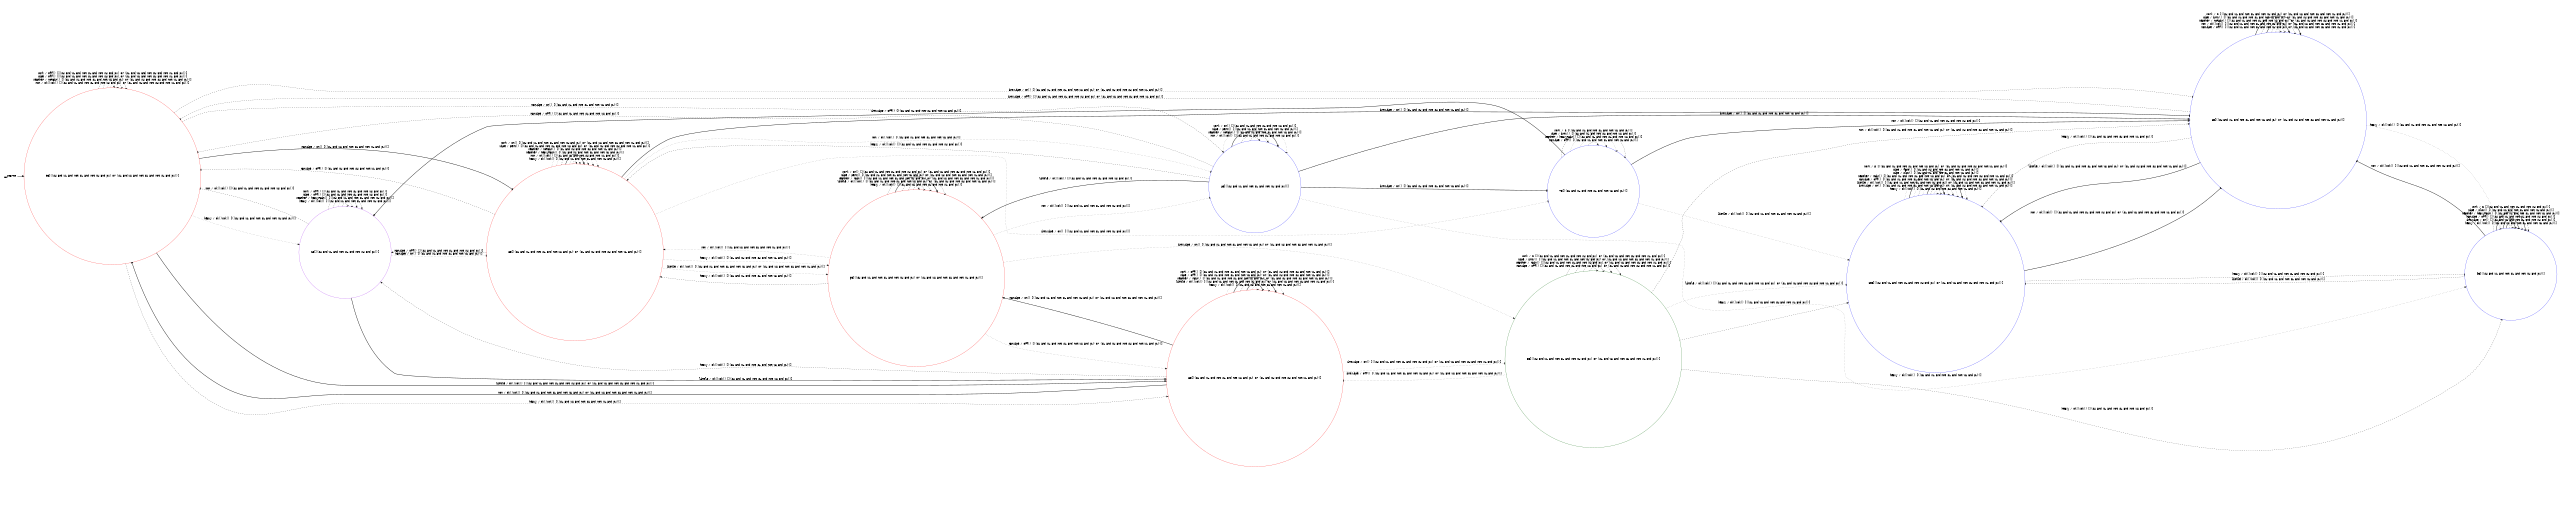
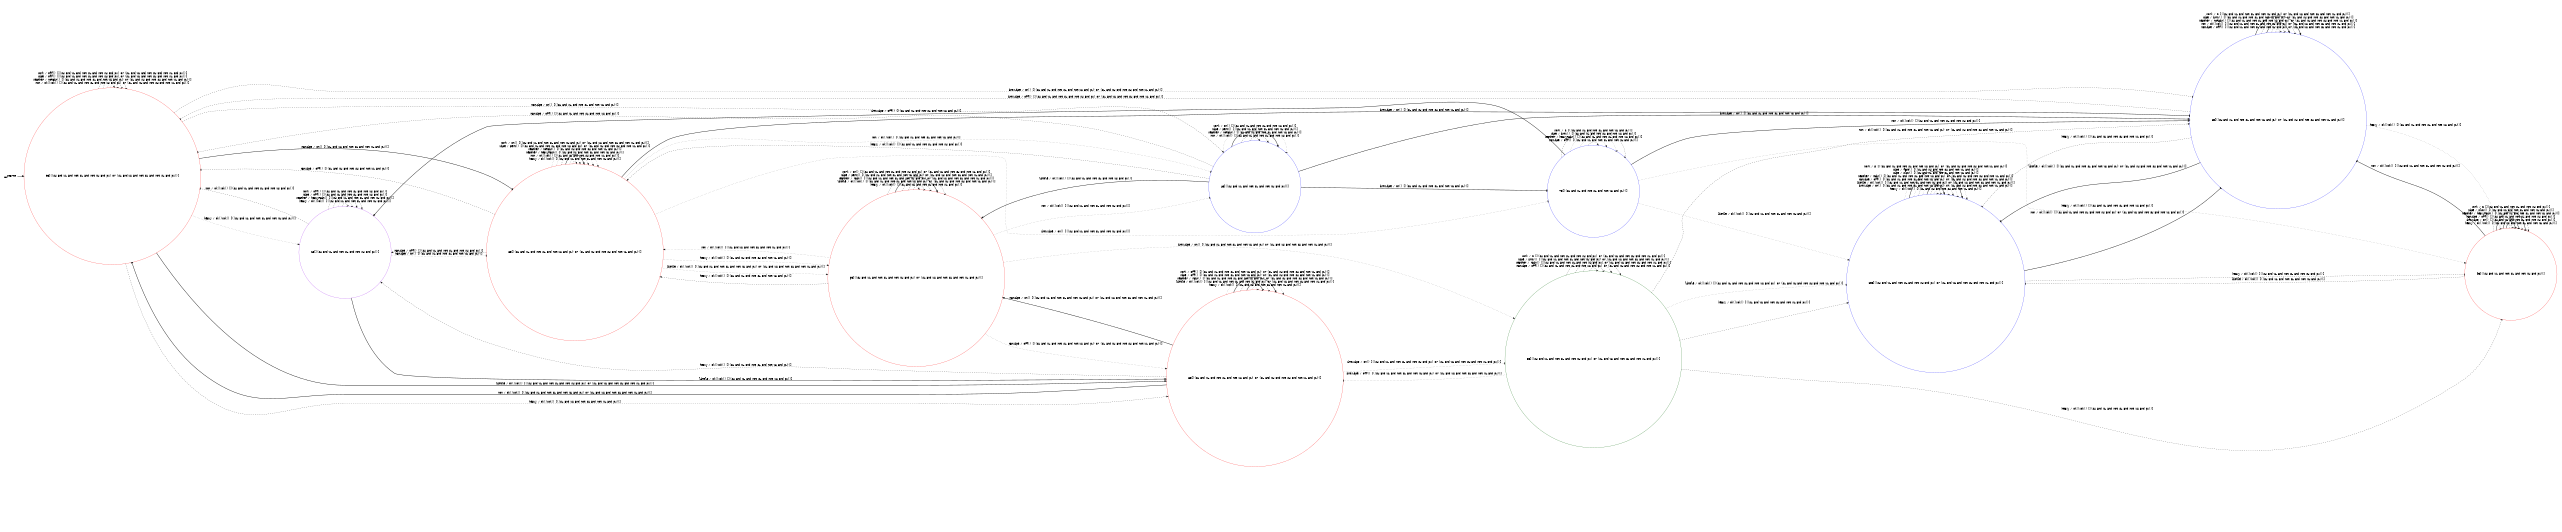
  digraph {
    fontname="DejaVu Sans Mono"
    rankdir=LR
    node [color=red fontname="DejaVu Sans Mono" shape=circle]
    edge [arrowhead=tee fontname="DejaVu Sans Mono" lblstyle="above, sloped" style=dashed]
    n1 [label="0@[((sH and wL and not sL and not wH and pW) or (sL and wH and not sH and not wL and pW))]"]
    n2 [color=purple label="1@[((sH and wL and not sL and not wH and pW))]"]
    n3 [color=blue label="2@[((sH and wL and not sL and not wH and pW) or (sL and wH and not sH and not wL and pW))]"]
    n4 [label="3@[((sH and wL and not sL and not wH and pW) or (sL and wH and not sH and not wL and pW))]"]
    n5 [color=blue label="4@[((sH and wL and not sL and not wH and pW))]"]
    n6 [label="8@[((sH and wL and not sL and not wH and pW) or (sL and wH and not sH and not wL and pW))]"]
-   n7 [color=blue label="9@[((sH and wL and not sL and not wH and pW))]"]
+   n7 [label="9@[((sH and wL and not sL and not wH and pW))]"]
    n8 [color=blue label="10@[((sH and wL and not sL and not wH and pW) or (sL and wH and not sH and not wL and pW))]"]
    n9 [color=darkgreen label="5@[((sH and wL and not sL and not wH and pW) or (sL and wH and not sH and not wL and pW))]"]
    n10 [label="6@[((sH and wL and not sL and not wH and pW) or (sL and wH and not sH and not wL and pW))]"]
    n11 [color=blue label="7@[((sH and wL and not sL and not wH and pW))]"]
    __start0 [color=darkgreen height=0 shape=none width=0]
    n1 -> n1 [arrowhead=normal label="non / ok()*ok() [((sH and wL and not sL and not wH and pW) or (sL and wH and not sH and not wL and pW))]" style=dotted]
    n1 -> n1 [label="weather / noRain() [((sH and wL and not sL and not wH and pW) or (sL and wH and not sH and not wL and pW))]" style=dotted]
    n1 -> n1 [label="wipe / off() [((sH and wL and not sL and not wH and pW) or (sL and wH and not sH and not wL and pW))]"]
    n1 -> n1 [label="work / off() [((sH and wL and not sL and not wH and pW) or (sL and wH and not sH and not wL and pW))]"]
    n1 -> n2 [arrowhead=normal label="heavy / ok()*ok() [((sH and wL and not sL and not wH and pW))]" style=dotted]
    n1 -> n3 [label="intvWipe / on() [((sH and wL and not sL and not wH and pW) or (sL and wH and not sH and not wL and pW))]"]
    n1 -> n4 [arrowhead=normal label="heavy / ok()*ok() [((sL and wH and not sH and not wL and pW))]"]
    n1 -> n4 [arrowhead=normal label="little / ok()*ok() [((sH and wL and not sL and not wH and pW) or (sL and wH and not sH and not wL and pW))]" style=bold]
    n1 -> n5 [arrowhead=normal label="manWipe / on() [((sH and wL and not sL and not wH and pW))]"]
    n1 -> n6 [label="manWipe / on() [((sL and wH and not sH and not wL and pW))]" style=bold]
    n2 -> n1 [label="non / ok()*ok() [((sH and wL and not sL and not wH and pW))]"]
    n2 -> n2 [label="heavy / ok()*ok() [((sH and wL and not sL and not wH and pW))]"]
    n2 -> n2 [label="weather / heavyRain() [((sH and wL and not sL and not wH and pW))]" style=dotted]
    n2 -> n2 [arrowhead=normal label="wipe / off() [((sH and wL and not sL and not wH and pW))]"]
    n2 -> n2 [arrowhead=normal label="work / off() [((sH and wL and not sL and not wH and pW))]"]
    n2 -> n4 [arrowhead=normal label="little / ok()*ok() [((sH and wL and not sL and not wH and pW))]" style=bold]
    n2 -> n6 [label="manWipe / on() [((sH and wL and not sL and not wH and pW))]" style=dotted]
    n3 -> n1 [label="intvWipe / off() [((sH and wL and not sL and not wH and pW) or (sL and wH and not sH and not wL and pW))]"]
    n3 -> n3 [label="manWipe / off() [((sH and wL and not sL and not wH and pW) or (sL and wH and not sH and not wL and pW))]"]
    n3 -> n3 [label="non / ok()*ok() [((sH and wL and not sL and not wH and pW) or (sL and wH and not sH and not wL and pW))]"]
    n3 -> n3 [arrowhead=normal label="weather / noRain() [((sH and wL and not sL and not wH and pW) or (sL and wH and not sH and not wL and pW))]" style=bold]
    n3 -> n3 [label="wipe / intv() [((sH and wL and not sL and not wH and pW) or (sL and wH and not sH and not wL and pW))]"]
    n3 -> n3 [arrowhead=normal label="work / Ω [((sH and wL and not sL and not wH and pW) or (sL and wH and not sH and not wL and pW))]" style=bold]
    n3 -> n7 [label="heavy / ok()*ok() [((sH and wL and not sL and not wH and pW))]" style=dotted]
    n3 -> n8 [label="heavy / ok()*ok() [((sL and wH and not sH and not wL and pW))]"]
    n3 -> n8 [label="little / ok()*ok() [((sH and wL and not sL and not wH and pW) or (sL and wH and not sH and not wL and pW))]" style=bold]
    n4 -> n1 [label="non / ok()*ok() [((sH and wL and not sL and not wH and pW) or (sL and wH and not sH and not wL and pW))]" style=bold]
    n4 -> n2 [arrowhead=normal label="heavy / ok()*ok() [((sH and wL and not sL and not wH and pW))]"]
    n4 -> n4 [label="heavy / ok()*ok() [((sL and wH and not sH and not wL and pW))]" style=dotted]
    n4 -> n4 [label="little / ok()*ok() [((sH and wL and not sL and not wH and pW) or (sL and wH and not sH and not wL and pW))]" style=bold]
    n4 -> n4 [label="weather / rain() [((sH and wL and not sL and not wH and pW) or (sL and wH and not sH and not wL and pW))]"]
    n4 -> n4 [arrowhead=normal label="wipe / off() [((sH and wL and not sL and not wH and pW) or (sL and wH and not sH and not wL and pW))]" style=bold]
    n4 -> n4 [arrowhead=normal label="work / off() [((sH and wL and not sL and not wH and pW) or (sL and wH and not sH and not wL and pW))]" style=dotted]
    n4 -> n9 [label="intvWipe / on() [((sH and wL and not sL and not wH and pW) or (sL and wH and not sH and not wL and pW))]" style=dotted]
    n4 -> n10 [arrowhead=normal label="manWipe / on() [((sH and wL and not sL and not wH and pW) or (sL and wH and not sH and not wL and pW))]" style=bold]
    n5 -> n1 [label="manWipe / off() [((sH and wL and not sL and not wH and pW))]"]
    n5 -> n3 [arrowhead=normal label="intvWipe / on() [((sH and wL and not sL and not wH and pW))]" style=bold]
    n5 -> n5 [arrowhead=normal label="non / ok()*ok() [((sH and wL and not sL and not wH and pW))]"]
    n5 -> n5 [arrowhead=normal label="weather / noRain() [((sH and wL and not sL and not wH and pW))]"]
    n5 -> n5 [arrowhead=normal label="wipe / perm() [((sH and wL and not sL and not wH and pW))]" style=bold]
    n5 -> n5 [label="work / on() [((sH and wL and not sL and not wH and pW))]" style=dotted]
    n5 -> n6 [arrowhead=normal label="heavy / ok()*ok() [((sH and wL and not sL and not wH and pW))]"]
    n5 -> n10 [arrowhead=normal label="little / ok()*ok() [((sH and wL and not sL and not wH and pW))]" style=bold]
    n5 -> n11 [label="intvWipe / on() [((sH and wL and not sL and not wH and pW))]" style=bold]
    n6 -> n1 [label="manWipe / off() [((sL and wH and not sH and not wL and pW))]"]
    n6 -> n2 [arrowhead=normal label="manWipe / off() [((sH and wL and not sL and not wH and pW))]"]
    n6 -> n3 [label="intvWipe / on() [((sL and wH and not sH and not wL and pW))]" style=bold]
    n6 -> n5 [label="non / ok()*ok() [((sH and wL and not sL and not wH and pW))]" style=dotted]
    n6 -> n6 [arrowhead=normal label="heavy / ok()*ok() [((sH and wL and not sL and not wH and pW))]"]
    n6 -> n6 [arrowhead=normal label="non / ok()*ok() [((sL and wH and not sH and not wL and pW))]" style=dotted]
    n6 -> n6 [arrowhead=normal label="weather / heavyRain() [((sH and wL and not sL and not wH and pW))]" style=bold]
    n6 -> n6 [arrowhead=normal label="weather / noRain() [((sL and wH and not sH and not wL and pW))]"]
    n6 -> n6 [arrowhead=normal label="wipe / perm() [((sH and wL and not sL and not wH and pW) or (sL and wH and not sH and not wL and pW))]" style=dotted]
    n6 -> n6 [arrowhead=normal label="work / on() [((sH and wL and not sL and not wH and pW) or (sL and wH and not sH and not wL and pW))]" style=dotted]
    n6 -> n10 [arrowhead=normal label="heavy / ok()*ok() [((sL and wH and not sH and not wL and pW))]" style=dotted]
    n6 -> n10 [arrowhead=normal label="little / ok()*ok() [((sH and wL and not sL and not wH and pW) or (sL and wH and not sH and not wL and pW))]" style=dotted]
    n6 -> n11 [label="intvWipe / on() [((sH and wL and not sL and not wH and pW))]" style=dotted]
    n7 -> n3 [label="non / ok()*ok() [((sH and wL and not sL and not wH and pW))]" style=bold]
    n7 -> n7 [label="heavy / ok()*ok() [((sH and wL and not sL and not wH and pW))]"]
    n7 -> n7 [label="intvWipe / on() [((sH and wL and not sL and not wH and pW))]" style=bold]
    n7 -> n7 [label="manWipe / off() [((sH and wL and not sL and not wH and pW))]" style=bold]
    n7 -> n7 [label="weather / heavyRain() [((sH and wL and not sL and not wH and pW))]" style=dotted]
    n7 -> n7 [label="wipe / slow() [((sH and wL and not sL and not wH and pW))]" style=bold]
    n7 -> n7 [arrowhead=normal label="work / Ω [((sH and wL and not sL and not wH and pW))]"]
    n7 -> n8 [label="little / ok()*ok() [((sH and wL and not sL and not wH and pW))]"]
    n8 -> n3 [label="non / ok()*ok() [((sH and wL and not sL and not wH and pW) or (sL and wH and not sH and not wL and pW))]" style=bold]
    n8 -> n7 [label="heavy / ok()*ok() [((sH and wL and not sL and not wH and pW))]"]
    n8 -> n8 [label="heavy / ok()*ok() [((sL and wH and not sH and not wL and pW))]" style=dotted]
    n8 -> n8 [label="intvWipe / on() [((sH and wL and not sL and not wH and pW) or (sL and wH and not sH and not wL and pW))]"]
    n8 -> n8 [arrowhead=normal label="little / ok()*ok() [((sH and wL and not sL and not wH and pW) or (sL and wH and not sH and not wL and pW))]" style=bold]
    n8 -> n8 [label="manWipe / off() [((sH and wL and not sL and not wH and pW) or (sL and wH and not sH and not wL and pW))]" style=dotted]
    n8 -> n8 [arrowhead=normal label="weather / rain() [((sH and wL and not sL and not wH and pW) or (sL and wH and not sH and not wL and pW))]"]
    n8 -> n8 [label="wipe / slow() [((sH and wL and not sL and not wH and pW))]" style=dotted]
    n8 -> n8 [arrowhead=normal label="wipe / fast() [((sL and wH and not sH and not wL and pW))]" style=bold]
    n8 -> n8 [arrowhead=normal label="work / Ω [((sH and wL and not sL and not wH and pW) or (sL and wH and not sH and not wL and pW))]" style=dotted]
    n9 -> n3 [arrowhead=normal label="non / ok()*ok() [((sH and wL and not sL and not wH and pW) or (sL and wH and not sH and not wL and pW))]"]
    n9 -> n4 [label="intvWipe / off() [((sH and wL and not sL and not wH and pW) or (sL and wH and not sH and not wL and pW))]" style=dotted]
    n9 -> n7 [label="heavy / ok()*ok() [((sH and wL and not sL and not wH and pW))]"]
    n9 -> n8 [arrowhead=normal label="heavy / ok()*ok() [((sL and wH and not sH and not wL and pW))]"]
    n9 -> n8 [label="little / ok()*ok() [((sH and wL and not sL and not wH and pW) or (sL and wH and not sH and not wL and pW))]" style=dotted]
    n9 -> n9 [label="manWipe / off() [((sH and wL and not sL and not wH and pW) or (sL and wH and not sH and not wL and pW))]"]
    n9 -> n9 [label="weather / rain() [((sH and wL and not sL and not wH and pW) or (sL and wH and not sH and not wL and pW))]"]
    n9 -> n9 [arrowhead=normal label="wipe / intv() [((sH and wL and not sL and not wH and pW) or (sL and wH and not sH and not wL and pW))]"]
    n9 -> n9 [arrowhead=normal label="work / Ω [((sH and wL and not sL and not wH and pW) or (sL and wH and not sH and not wL and pW))]"]
    n10 -> n4 [arrowhead=normal label="manWipe / off() [((sH and wL and not sL and not wH and pW) or (sL and wH and not sH and not wL and pW))]" style=dotted]
    n10 -> n5 [label="non / ok()*ok() [((sH and wL and not sL and not wH and pW))]" style=dotted]
    n10 -> n6 [arrowhead=normal label="heavy / ok()*ok() [((sH and wL and not sL and not wH and pW))]"]
    n10 -> n6 [arrowhead=normal label="non / ok()*ok() [((sL and wH and not sH and not wL and pW))]" style=dotted]
    n10 -> n9 [arrowhead=normal label="intvWipe / on() [((sH and wL and not sL and not wH and pW) or (sL and wH and not sH and not wL and pW))]" style=dotted]
    n10 -> n10 [arrowhead=normal label="heavy / ok()*ok() [((sL and wH and not sH and not wL and pW))]"]
    n10 -> n10 [label="little / ok()*ok() [((sH and wL and not sL and not wH and pW) or (sL and wH and not sH and not wL and pW))]"]
    n10 -> n10 [label="weather / rain() [((sH and wL and not sL and not wH and pW) or (sL and wH and not sH and not wL and pW))]"]
    n10 -> n10 [arrowhead=normal label="wipe / perm() [((sH and wL and not sL and not wH and pW) or (sL and wH and not sH and not wL and pW))]" style=bold]
    n10 -> n10 [label="work / on() [((sH and wL and not sL and not wH and pW) or (sL and wH and not sH and not wL and pW))]"]
    n11 -> n2 [arrowhead=normal label="intvWipe / off() [((sH and wL and not sL and not wH and pW))]" style=bold]
    n11 -> n3 [arrowhead=normal label="non / ok()*ok() [((sH and wL and not sL and not wH and pW))]" style=bold]
-   n5 -> n7 [arrowhead=normal label="heavy / ok()*ok() [((sH and wL and not sL and not wH and pW))]" style=dotted]
+   n11 -> n7 [arrowhead=normal label="heavy / ok()*ok() [((sH and wL and not sL and not wH and pW))]" style=dotted]
    n11 -> n8 [arrowhead=normal label="little / ok()*ok() [((sH and wL and not sL and not wH and pW))]" style=dotted]
    n11 -> n11 [arrowhead=normal label="manWipe / off() [((sH and wL and not sL and not wH and pW))]"]
    n11 -> n11 [arrowhead=normal label="weather / heavyRain() [((sH and wL and not sL and not wH and pW))]" style=dotted]
    n11 -> n11 [label="wipe / intv() [((sH and wL and not sL and not wH and pW))]" style=dotted]
    n11 -> n11 [label="work / Ω [((sH and wL and not sL and not wH and pW))]"]
    __start0 -> n1 [arrowhead=normal style=bold]
  }
